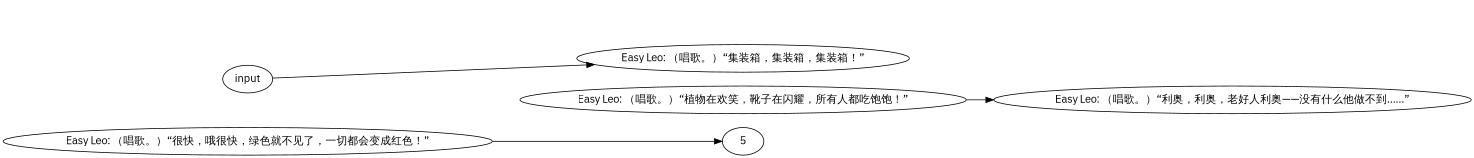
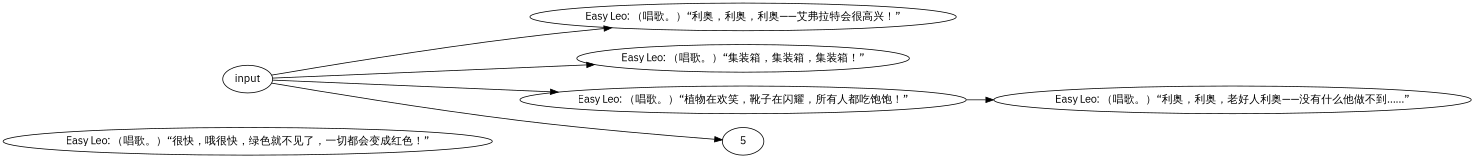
  digraph {
    fontname="IBM Plex Sans"
    rankdir=LR
    node [fontname="IBM Plex Sans"]
    edge [fontname="IBM Plex Sans"]
    n1 [label=input]
+   n2 [label="Easy Leo: （唱歌。）“利奥，利奥，利奥——艾弗拉特会很高兴！”"]
    n3 [label="Easy Leo: （唱歌。）“集装箱，集装箱，集装箱！”"]
    n4 [label="Easy Leo: （唱歌。）“植物在欢笑，靴子在闪耀，所有人都吃饱饱！”"]
    n5 [label=5]
    n6 [label="Easy Leo: （唱歌。）“利奥，利奥，老好人利奥——没有什么他做不到……”"]
    n7 [label="Easy Leo: （唱歌。）“很快，哦很快，绿色就不见了，一切都会变成红色！”"]
+   n1 -> n2
    n1 -> n3
-   n7 -> n5
+   n1 -> n4
+   n1 -> n5
    n4 -> n6
  }
